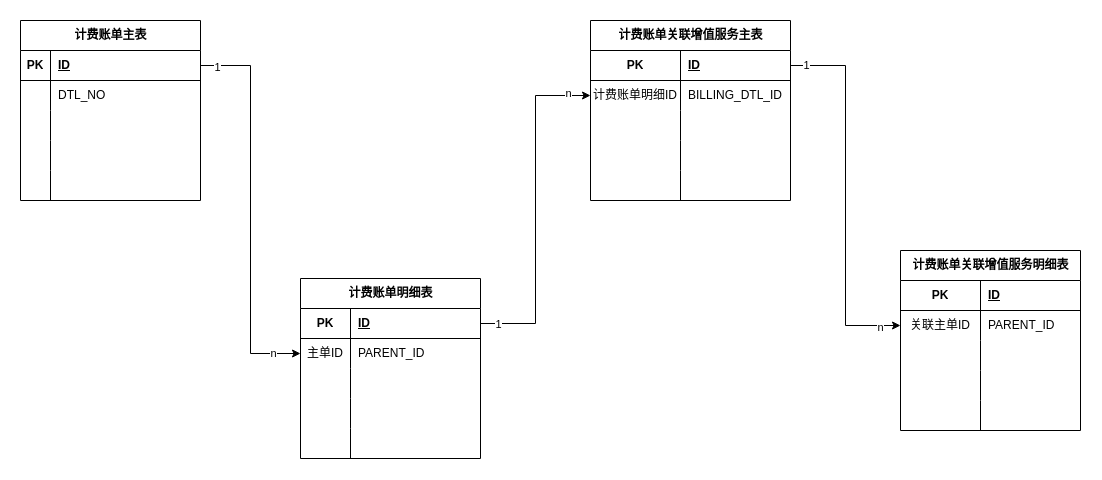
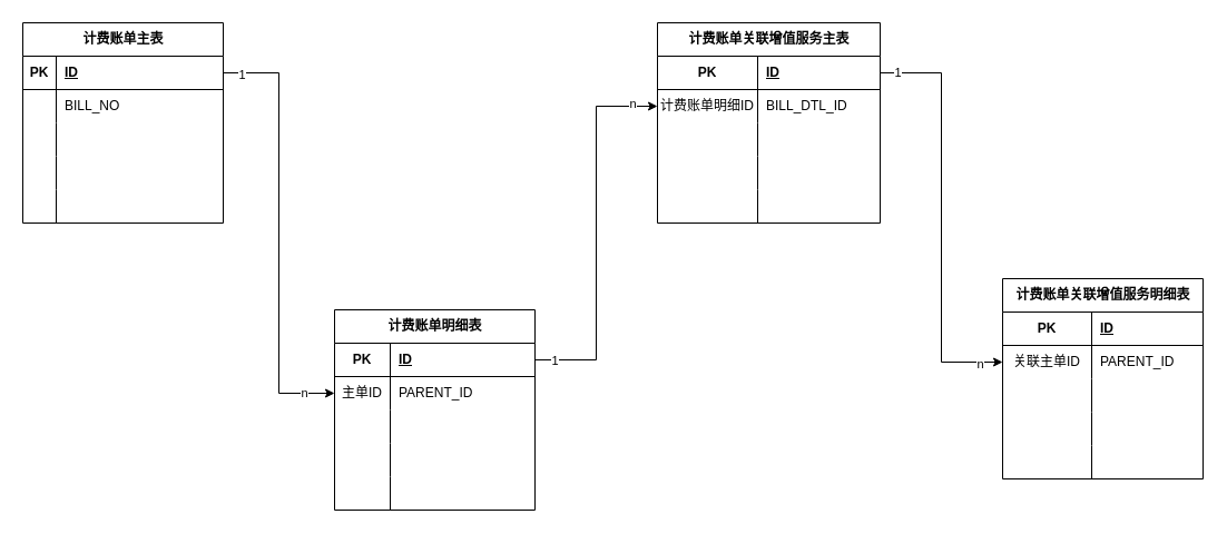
  <mxCell id="0" />
  <mxCell id="1" parent="0" />
  <mxCell id="2" value="计费账单主表" style="shape=table;startSize=30;container=1;collapsible=1;childLayout=tableLayout;fixedRows=1;rowLines=0;fontStyle=1;align=center;resizeLast=1;html=1;" parent="1" vertex="1"><mxGeometry x="20" y="20" width="180" height="180" as="geometry" /></mxCell>
  <mxCell id="3" value="" style="shape=tableRow;horizontal=0;startSize=0;swimlaneHead=0;swimlaneBody=0;fillColor=none;collapsible=0;dropTarget=0;points=[[0,0.5],[1,0.5]];portConstraint=eastwest;top=0;left=0;right=0;bottom=1;" parent="2" vertex="1"><mxGeometry y="30" width="180" height="30" as="geometry" /></mxCell>
  <mxCell id="4" value="PK" style="shape=partialRectangle;connectable=0;fillColor=none;top=0;left=0;bottom=0;right=0;fontStyle=1;overflow=hidden;whiteSpace=wrap;html=1;" parent="3" vertex="1"><mxGeometry width="30" height="30" as="geometry"><mxRectangle width="30" height="30" as="alternateBounds" /></mxGeometry></mxCell>
  <mxCell id="5" value="ID" style="shape=partialRectangle;connectable=0;fillColor=none;top=0;left=0;bottom=0;right=0;align=left;spacingLeft=6;fontStyle=5;overflow=hidden;whiteSpace=wrap;html=1;" parent="3" vertex="1"><mxGeometry x="30" width="150" height="30" as="geometry"><mxRectangle width="150" height="30" as="alternateBounds" /></mxGeometry></mxCell>
  <mxCell id="6" value="" style="shape=tableRow;horizontal=0;startSize=0;swimlaneHead=0;swimlaneBody=0;fillColor=none;collapsible=0;dropTarget=0;points=[[0,0.5],[1,0.5]];portConstraint=eastwest;top=0;left=0;right=0;bottom=0;" parent="2" vertex="1"><mxGeometry y="60" width="180" height="30" as="geometry" /></mxCell>
  <mxCell id="7" value="" style="shape=partialRectangle;connectable=0;fillColor=none;top=0;left=0;bottom=0;right=0;editable=1;overflow=hidden;whiteSpace=wrap;html=1;" parent="6" vertex="1"><mxGeometry width="30" height="30" as="geometry"><mxRectangle width="30" height="30" as="alternateBounds" /></mxGeometry></mxCell>
- <mxCell id="8" value="DTL_NO" style="shape=partialRectangle;connectable=0;fillColor=none;top=0;left=0;bottom=0;right=0;align=left;spacingLeft=6;overflow=hidden;whiteSpace=wrap;html=1;" parent="6" vertex="1"><mxGeometry x="30" width="150" height="30" as="geometry"><mxRectangle width="150" height="30" as="alternateBounds" /></mxGeometry></mxCell>
+ <mxCell id="8" value="BILL_NO" style="shape=partialRectangle;connectable=0;fillColor=none;top=0;left=0;bottom=0;right=0;align=left;spacingLeft=6;overflow=hidden;whiteSpace=wrap;html=1;" parent="6" vertex="1"><mxGeometry x="30" width="150" height="30" as="geometry"><mxRectangle width="150" height="30" as="alternateBounds" /></mxGeometry></mxCell>
  <mxCell id="9" value="" style="shape=tableRow;horizontal=0;startSize=0;swimlaneHead=0;swimlaneBody=0;fillColor=none;collapsible=0;dropTarget=0;points=[[0,0.5],[1,0.5]];portConstraint=eastwest;top=0;left=0;right=0;bottom=0;" parent="2" vertex="1"><mxGeometry y="90" width="180" height="30" as="geometry" /></mxCell>
  <mxCell id="10" value="" style="shape=partialRectangle;connectable=0;fillColor=none;top=0;left=0;bottom=0;right=0;editable=1;overflow=hidden;whiteSpace=wrap;html=1;" parent="9" vertex="1"><mxGeometry width="30" height="30" as="geometry"><mxRectangle width="30" height="30" as="alternateBounds" /></mxGeometry></mxCell>
  <mxCell id="11" value="" style="shape=partialRectangle;connectable=0;fillColor=none;top=0;left=0;bottom=0;right=0;align=left;spacingLeft=6;overflow=hidden;whiteSpace=wrap;html=1;" parent="9" vertex="1"><mxGeometry x="30" width="150" height="30" as="geometry"><mxRectangle width="150" height="30" as="alternateBounds" /></mxGeometry></mxCell>
  <mxCell id="12" value="" style="shape=tableRow;horizontal=0;startSize=0;swimlaneHead=0;swimlaneBody=0;fillColor=none;collapsible=0;dropTarget=0;points=[[0,0.5],[1,0.5]];portConstraint=eastwest;top=0;left=0;right=0;bottom=0;" parent="2" vertex="1"><mxGeometry y="120" width="180" height="30" as="geometry" /></mxCell>
  <mxCell id="13" value="" style="shape=partialRectangle;connectable=0;fillColor=none;top=0;left=0;bottom=0;right=0;editable=1;overflow=hidden;whiteSpace=wrap;html=1;" parent="12" vertex="1"><mxGeometry width="30" height="30" as="geometry"><mxRectangle width="30" height="30" as="alternateBounds" /></mxGeometry></mxCell>
  <mxCell id="14" value="" style="shape=partialRectangle;connectable=0;fillColor=none;top=0;left=0;bottom=0;right=0;align=left;spacingLeft=6;overflow=hidden;whiteSpace=wrap;html=1;" parent="12" vertex="1"><mxGeometry x="30" width="150" height="30" as="geometry"><mxRectangle width="150" height="30" as="alternateBounds" /></mxGeometry></mxCell>
  <mxCell id="15" value="" style="shape=tableRow;horizontal=0;startSize=0;swimlaneHead=0;swimlaneBody=0;fillColor=none;collapsible=0;dropTarget=0;points=[[0,0.5],[1,0.5]];portConstraint=eastwest;top=0;left=0;right=0;bottom=0;" parent="2" vertex="1"><mxGeometry y="150" width="180" height="30" as="geometry" /></mxCell>
  <mxCell id="16" value="" style="shape=partialRectangle;connectable=0;fillColor=none;top=0;left=0;bottom=0;right=0;editable=1;overflow=hidden;whiteSpace=wrap;html=1;" parent="15" vertex="1"><mxGeometry width="30" height="30" as="geometry"><mxRectangle width="30" height="30" as="alternateBounds" /></mxGeometry></mxCell>
  <mxCell id="17" value="" style="shape=partialRectangle;connectable=0;fillColor=none;top=0;left=0;bottom=0;right=0;align=left;spacingLeft=6;overflow=hidden;whiteSpace=wrap;html=1;" parent="15" vertex="1"><mxGeometry x="30" width="150" height="30" as="geometry"><mxRectangle width="150" height="30" as="alternateBounds" /></mxGeometry></mxCell>
  <mxCell id="18" value="计费账单明细表" style="shape=table;startSize=30;container=1;collapsible=1;childLayout=tableLayout;fixedRows=1;rowLines=0;fontStyle=1;align=center;resizeLast=1;html=1;" vertex="1" parent="1"><mxGeometry x="300" y="278" width="180" height="180" as="geometry" /></mxCell>
  <mxCell id="19" value="" style="shape=tableRow;horizontal=0;startSize=0;swimlaneHead=0;swimlaneBody=0;fillColor=none;collapsible=0;dropTarget=0;points=[[0,0.5],[1,0.5]];portConstraint=eastwest;top=0;left=0;right=0;bottom=1;" vertex="1" parent="18"><mxGeometry y="30" width="180" height="30" as="geometry" /></mxCell>
  <mxCell id="20" value="PK" style="shape=partialRectangle;connectable=0;fillColor=none;top=0;left=0;bottom=0;right=0;fontStyle=1;overflow=hidden;whiteSpace=wrap;html=1;" vertex="1" parent="19"><mxGeometry width="50" height="30" as="geometry"><mxRectangle width="50" height="30" as="alternateBounds" /></mxGeometry></mxCell>
  <mxCell id="21" value="ID" style="shape=partialRectangle;connectable=0;fillColor=none;top=0;left=0;bottom=0;right=0;align=left;spacingLeft=6;fontStyle=5;overflow=hidden;whiteSpace=wrap;html=1;" vertex="1" parent="19"><mxGeometry x="50" width="130" height="30" as="geometry"><mxRectangle width="130" height="30" as="alternateBounds" /></mxGeometry></mxCell>
  <mxCell id="22" value="" style="shape=tableRow;horizontal=0;startSize=0;swimlaneHead=0;swimlaneBody=0;fillColor=none;collapsible=0;dropTarget=0;points=[[0,0.5],[1,0.5]];portConstraint=eastwest;top=0;left=0;right=0;bottom=0;" vertex="1" parent="18"><mxGeometry y="60" width="180" height="30" as="geometry" /></mxCell>
  <mxCell id="23" value="主单ID" style="shape=partialRectangle;connectable=0;fillColor=none;top=0;left=0;bottom=0;right=0;editable=1;overflow=hidden;whiteSpace=wrap;html=1;" vertex="1" parent="22"><mxGeometry width="50" height="30" as="geometry"><mxRectangle width="50" height="30" as="alternateBounds" /></mxGeometry></mxCell>
  <mxCell id="24" value="PARENT_ID" style="shape=partialRectangle;connectable=0;fillColor=none;top=0;left=0;bottom=0;right=0;align=left;spacingLeft=6;overflow=hidden;whiteSpace=wrap;html=1;" vertex="1" parent="22"><mxGeometry x="50" width="130" height="30" as="geometry"><mxRectangle width="130" height="30" as="alternateBounds" /></mxGeometry></mxCell>
  <mxCell id="25" value="" style="shape=tableRow;horizontal=0;startSize=0;swimlaneHead=0;swimlaneBody=0;fillColor=none;collapsible=0;dropTarget=0;points=[[0,0.5],[1,0.5]];portConstraint=eastwest;top=0;left=0;right=0;bottom=0;" vertex="1" parent="18"><mxGeometry y="90" width="180" height="30" as="geometry" /></mxCell>
  <mxCell id="26" value="" style="shape=partialRectangle;connectable=0;fillColor=none;top=0;left=0;bottom=0;right=0;editable=1;overflow=hidden;whiteSpace=wrap;html=1;" vertex="1" parent="25"><mxGeometry width="50" height="30" as="geometry"><mxRectangle width="50" height="30" as="alternateBounds" /></mxGeometry></mxCell>
  <mxCell id="27" value="" style="shape=partialRectangle;connectable=0;fillColor=none;top=0;left=0;bottom=0;right=0;align=left;spacingLeft=6;overflow=hidden;whiteSpace=wrap;html=1;" vertex="1" parent="25"><mxGeometry x="50" width="130" height="30" as="geometry"><mxRectangle width="130" height="30" as="alternateBounds" /></mxGeometry></mxCell>
  <mxCell id="28" value="" style="shape=tableRow;horizontal=0;startSize=0;swimlaneHead=0;swimlaneBody=0;fillColor=none;collapsible=0;dropTarget=0;points=[[0,0.5],[1,0.5]];portConstraint=eastwest;top=0;left=0;right=0;bottom=0;" vertex="1" parent="18"><mxGeometry y="120" width="180" height="30" as="geometry" /></mxCell>
  <mxCell id="29" value="" style="shape=partialRectangle;connectable=0;fillColor=none;top=0;left=0;bottom=0;right=0;editable=1;overflow=hidden;whiteSpace=wrap;html=1;" vertex="1" parent="28"><mxGeometry width="50" height="30" as="geometry"><mxRectangle width="50" height="30" as="alternateBounds" /></mxGeometry></mxCell>
  <mxCell id="30" value="" style="shape=partialRectangle;connectable=0;fillColor=none;top=0;left=0;bottom=0;right=0;align=left;spacingLeft=6;overflow=hidden;whiteSpace=wrap;html=1;" vertex="1" parent="28"><mxGeometry x="50" width="130" height="30" as="geometry"><mxRectangle width="130" height="30" as="alternateBounds" /></mxGeometry></mxCell>
  <mxCell id="31" value="" style="shape=tableRow;horizontal=0;startSize=0;swimlaneHead=0;swimlaneBody=0;fillColor=none;collapsible=0;dropTarget=0;points=[[0,0.5],[1,0.5]];portConstraint=eastwest;top=0;left=0;right=0;bottom=0;" vertex="1" parent="18"><mxGeometry y="150" width="180" height="30" as="geometry" /></mxCell>
  <mxCell id="32" value="" style="shape=partialRectangle;connectable=0;fillColor=none;top=0;left=0;bottom=0;right=0;editable=1;overflow=hidden;whiteSpace=wrap;html=1;" vertex="1" parent="31"><mxGeometry width="50" height="30" as="geometry"><mxRectangle width="50" height="30" as="alternateBounds" /></mxGeometry></mxCell>
  <mxCell id="33" value="" style="shape=partialRectangle;connectable=0;fillColor=none;top=0;left=0;bottom=0;right=0;align=left;spacingLeft=6;overflow=hidden;whiteSpace=wrap;html=1;" vertex="1" parent="31"><mxGeometry x="50" width="130" height="30" as="geometry"><mxRectangle width="130" height="30" as="alternateBounds" /></mxGeometry></mxCell>
  <mxCell id="34" style="edgeStyle=orthogonalEdgeStyle;rounded=0;orthogonalLoop=1;jettySize=auto;html=1;" edge="1" parent="1" source="3" target="22"><mxGeometry relative="1" as="geometry" /></mxCell>
  <mxCell id="35" value="n" style="edgeLabel;html=1;align=center;verticalAlign=middle;resizable=0;points=[];" vertex="1" connectable="0" parent="34"><mxGeometry x="0.856" y="1" relative="1" as="geometry"><mxPoint as="offset" /></mxGeometry></mxCell>
  <mxCell id="36" value="1" style="edgeLabel;html=1;align=center;verticalAlign=middle;resizable=0;points=[];" vertex="1" connectable="0" parent="34"><mxGeometry x="-0.917" y="-1" relative="1" as="geometry"><mxPoint as="offset" /></mxGeometry></mxCell>
  <mxCell id="37" value="计费账单关联增值服务主表" style="shape=table;startSize=30;container=1;collapsible=1;childLayout=tableLayout;fixedRows=1;rowLines=0;fontStyle=1;align=center;resizeLast=1;html=1;" vertex="1" parent="1"><mxGeometry x="590" y="20" width="200" height="180" as="geometry" /></mxCell>
  <mxCell id="38" value="" style="shape=tableRow;horizontal=0;startSize=0;swimlaneHead=0;swimlaneBody=0;fillColor=none;collapsible=0;dropTarget=0;points=[[0,0.5],[1,0.5]];portConstraint=eastwest;top=0;left=0;right=0;bottom=1;" vertex="1" parent="37"><mxGeometry y="30" width="200" height="30" as="geometry" /></mxCell>
  <mxCell id="39" value="PK" style="shape=partialRectangle;connectable=0;fillColor=none;top=0;left=0;bottom=0;right=0;fontStyle=1;overflow=hidden;whiteSpace=wrap;html=1;" vertex="1" parent="38"><mxGeometry width="90" height="30" as="geometry"><mxRectangle width="90" height="30" as="alternateBounds" /></mxGeometry></mxCell>
  <mxCell id="40" value="ID" style="shape=partialRectangle;connectable=0;fillColor=none;top=0;left=0;bottom=0;right=0;align=left;spacingLeft=6;fontStyle=5;overflow=hidden;whiteSpace=wrap;html=1;" vertex="1" parent="38"><mxGeometry x="90" width="110" height="30" as="geometry"><mxRectangle width="110" height="30" as="alternateBounds" /></mxGeometry></mxCell>
  <mxCell id="41" value="" style="shape=tableRow;horizontal=0;startSize=0;swimlaneHead=0;swimlaneBody=0;fillColor=none;collapsible=0;dropTarget=0;points=[[0,0.5],[1,0.5]];portConstraint=eastwest;top=0;left=0;right=0;bottom=0;" vertex="1" parent="37"><mxGeometry y="60" width="200" height="30" as="geometry" /></mxCell>
  <mxCell id="42" value="计费账单明细ID" style="shape=partialRectangle;connectable=0;fillColor=none;top=0;left=0;bottom=0;right=0;editable=1;overflow=hidden;whiteSpace=wrap;html=1;" vertex="1" parent="41"><mxGeometry width="90" height="30" as="geometry"><mxRectangle width="90" height="30" as="alternateBounds" /></mxGeometry></mxCell>
- <mxCell id="43" value="&lt;span style=&quot;font-family: &amp;quot;PingFang SC&amp;quot;, Helvetica, Tahoma, &amp;quot;Hiragino Sans GB&amp;quot;, &amp;quot;Microsoft YaHei&amp;quot;, SimSun, Heiti, sans-serif; white-space-collapse: preserve; background-color: rgb(255, 255, 255);&quot;&gt;BILLING_DTL_ID&lt;/span&gt;" style="shape=partialRectangle;connectable=0;fillColor=none;top=0;left=0;bottom=0;right=0;align=left;spacingLeft=6;overflow=hidden;whiteSpace=wrap;html=1;" vertex="1" parent="41"><mxGeometry x="90" width="110" height="30" as="geometry"><mxRectangle width="110" height="30" as="alternateBounds" /></mxGeometry></mxCell>
+ <mxCell id="43" value="&lt;span style=&quot;font-family: &amp;quot;PingFang SC&amp;quot;, Helvetica, Tahoma, &amp;quot;Hiragino Sans GB&amp;quot;, &amp;quot;Microsoft YaHei&amp;quot;, SimSun, Heiti, sans-serif; white-space-collapse: preserve; background-color: rgb(255, 255, 255);&quot;&gt;BILL_DTL_ID&lt;/span&gt;" style="shape=partialRectangle;connectable=0;fillColor=none;top=0;left=0;bottom=0;right=0;align=left;spacingLeft=6;overflow=hidden;whiteSpace=wrap;html=1;" vertex="1" parent="41"><mxGeometry x="90" width="110" height="30" as="geometry"><mxRectangle width="110" height="30" as="alternateBounds" /></mxGeometry></mxCell>
  <mxCell id="44" value="" style="shape=tableRow;horizontal=0;startSize=0;swimlaneHead=0;swimlaneBody=0;fillColor=none;collapsible=0;dropTarget=0;points=[[0,0.5],[1,0.5]];portConstraint=eastwest;top=0;left=0;right=0;bottom=0;" vertex="1" parent="37"><mxGeometry y="90" width="200" height="30" as="geometry" /></mxCell>
  <mxCell id="45" value="" style="shape=partialRectangle;connectable=0;fillColor=none;top=0;left=0;bottom=0;right=0;editable=1;overflow=hidden;whiteSpace=wrap;html=1;" vertex="1" parent="44"><mxGeometry width="90" height="30" as="geometry"><mxRectangle width="90" height="30" as="alternateBounds" /></mxGeometry></mxCell>
  <mxCell id="46" value="" style="shape=partialRectangle;connectable=0;fillColor=none;top=0;left=0;bottom=0;right=0;align=left;spacingLeft=6;overflow=hidden;whiteSpace=wrap;html=1;" vertex="1" parent="44"><mxGeometry x="90" width="110" height="30" as="geometry"><mxRectangle width="110" height="30" as="alternateBounds" /></mxGeometry></mxCell>
  <mxCell id="47" value="" style="shape=tableRow;horizontal=0;startSize=0;swimlaneHead=0;swimlaneBody=0;fillColor=none;collapsible=0;dropTarget=0;points=[[0,0.5],[1,0.5]];portConstraint=eastwest;top=0;left=0;right=0;bottom=0;" vertex="1" parent="37"><mxGeometry y="120" width="200" height="30" as="geometry" /></mxCell>
  <mxCell id="48" value="" style="shape=partialRectangle;connectable=0;fillColor=none;top=0;left=0;bottom=0;right=0;editable=1;overflow=hidden;whiteSpace=wrap;html=1;" vertex="1" parent="47"><mxGeometry width="90" height="30" as="geometry"><mxRectangle width="90" height="30" as="alternateBounds" /></mxGeometry></mxCell>
  <mxCell id="49" value="" style="shape=partialRectangle;connectable=0;fillColor=none;top=0;left=0;bottom=0;right=0;align=left;spacingLeft=6;overflow=hidden;whiteSpace=wrap;html=1;" vertex="1" parent="47"><mxGeometry x="90" width="110" height="30" as="geometry"><mxRectangle width="110" height="30" as="alternateBounds" /></mxGeometry></mxCell>
  <mxCell id="50" value="" style="shape=tableRow;horizontal=0;startSize=0;swimlaneHead=0;swimlaneBody=0;fillColor=none;collapsible=0;dropTarget=0;points=[[0,0.5],[1,0.5]];portConstraint=eastwest;top=0;left=0;right=0;bottom=0;" vertex="1" parent="37"><mxGeometry y="150" width="200" height="30" as="geometry" /></mxCell>
  <mxCell id="51" value="" style="shape=partialRectangle;connectable=0;fillColor=none;top=0;left=0;bottom=0;right=0;editable=1;overflow=hidden;whiteSpace=wrap;html=1;" vertex="1" parent="50"><mxGeometry width="90" height="30" as="geometry"><mxRectangle width="90" height="30" as="alternateBounds" /></mxGeometry></mxCell>
  <mxCell id="52" value="" style="shape=partialRectangle;connectable=0;fillColor=none;top=0;left=0;bottom=0;right=0;align=left;spacingLeft=6;overflow=hidden;whiteSpace=wrap;html=1;" vertex="1" parent="50"><mxGeometry x="90" width="110" height="30" as="geometry"><mxRectangle width="110" height="30" as="alternateBounds" /></mxGeometry></mxCell>
  <mxCell id="53" style="edgeStyle=orthogonalEdgeStyle;rounded=0;orthogonalLoop=1;jettySize=auto;html=1;entryX=0;entryY=0.5;entryDx=0;entryDy=0;" edge="1" parent="1" source="19" target="41"><mxGeometry relative="1" as="geometry" /></mxCell>
  <mxCell id="54" value="1" style="edgeLabel;html=1;align=center;verticalAlign=middle;resizable=0;points=[];" vertex="1" connectable="0" parent="53"><mxGeometry x="-0.899" relative="1" as="geometry"><mxPoint as="offset" /></mxGeometry></mxCell>
  <mxCell id="55" value="n" style="edgeLabel;html=1;align=center;verticalAlign=middle;resizable=0;points=[];" vertex="1" connectable="0" parent="53"><mxGeometry x="0.865" y="3" relative="1" as="geometry"><mxPoint as="offset" /></mxGeometry></mxCell>
  <mxCell id="56" value="计费账单关联增值服务明细表" style="shape=table;startSize=30;container=1;collapsible=1;childLayout=tableLayout;fixedRows=1;rowLines=0;fontStyle=1;align=center;resizeLast=1;html=1;" vertex="1" parent="1"><mxGeometry x="900" y="250" width="180" height="180" as="geometry" /></mxCell>
  <mxCell id="57" value="" style="shape=tableRow;horizontal=0;startSize=0;swimlaneHead=0;swimlaneBody=0;fillColor=none;collapsible=0;dropTarget=0;points=[[0,0.5],[1,0.5]];portConstraint=eastwest;top=0;left=0;right=0;bottom=1;" vertex="1" parent="56"><mxGeometry y="30" width="180" height="30" as="geometry" /></mxCell>
  <mxCell id="58" value="PK" style="shape=partialRectangle;connectable=0;fillColor=none;top=0;left=0;bottom=0;right=0;fontStyle=1;overflow=hidden;whiteSpace=wrap;html=1;" vertex="1" parent="57"><mxGeometry width="80" height="30" as="geometry"><mxRectangle width="80" height="30" as="alternateBounds" /></mxGeometry></mxCell>
  <mxCell id="59" value="ID" style="shape=partialRectangle;connectable=0;fillColor=none;top=0;left=0;bottom=0;right=0;align=left;spacingLeft=6;fontStyle=5;overflow=hidden;whiteSpace=wrap;html=1;" vertex="1" parent="57"><mxGeometry x="80" width="100" height="30" as="geometry"><mxRectangle width="100" height="30" as="alternateBounds" /></mxGeometry></mxCell>
  <mxCell id="60" value="" style="shape=tableRow;horizontal=0;startSize=0;swimlaneHead=0;swimlaneBody=0;fillColor=none;collapsible=0;dropTarget=0;points=[[0,0.5],[1,0.5]];portConstraint=eastwest;top=0;left=0;right=0;bottom=0;" vertex="1" parent="56"><mxGeometry y="60" width="180" height="30" as="geometry" /></mxCell>
  <mxCell id="61" value="关联主单ID" style="shape=partialRectangle;connectable=0;fillColor=none;top=0;left=0;bottom=0;right=0;editable=1;overflow=hidden;whiteSpace=wrap;html=1;" vertex="1" parent="60"><mxGeometry width="80" height="30" as="geometry"><mxRectangle width="80" height="30" as="alternateBounds" /></mxGeometry></mxCell>
  <mxCell id="62" value="PARENT_ID" style="shape=partialRectangle;connectable=0;fillColor=none;top=0;left=0;bottom=0;right=0;align=left;spacingLeft=6;overflow=hidden;whiteSpace=wrap;html=1;" vertex="1" parent="60"><mxGeometry x="80" width="100" height="30" as="geometry"><mxRectangle width="100" height="30" as="alternateBounds" /></mxGeometry></mxCell>
  <mxCell id="63" value="" style="shape=tableRow;horizontal=0;startSize=0;swimlaneHead=0;swimlaneBody=0;fillColor=none;collapsible=0;dropTarget=0;points=[[0,0.5],[1,0.5]];portConstraint=eastwest;top=0;left=0;right=0;bottom=0;" vertex="1" parent="56"><mxGeometry y="90" width="180" height="30" as="geometry" /></mxCell>
  <mxCell id="64" value="" style="shape=partialRectangle;connectable=0;fillColor=none;top=0;left=0;bottom=0;right=0;editable=1;overflow=hidden;whiteSpace=wrap;html=1;" vertex="1" parent="63"><mxGeometry width="80" height="30" as="geometry"><mxRectangle width="80" height="30" as="alternateBounds" /></mxGeometry></mxCell>
  <mxCell id="65" value="" style="shape=partialRectangle;connectable=0;fillColor=none;top=0;left=0;bottom=0;right=0;align=left;spacingLeft=6;overflow=hidden;whiteSpace=wrap;html=1;" vertex="1" parent="63"><mxGeometry x="80" width="100" height="30" as="geometry"><mxRectangle width="100" height="30" as="alternateBounds" /></mxGeometry></mxCell>
  <mxCell id="66" value="" style="shape=tableRow;horizontal=0;startSize=0;swimlaneHead=0;swimlaneBody=0;fillColor=none;collapsible=0;dropTarget=0;points=[[0,0.5],[1,0.5]];portConstraint=eastwest;top=0;left=0;right=0;bottom=0;" vertex="1" parent="56"><mxGeometry y="120" width="180" height="30" as="geometry" /></mxCell>
  <mxCell id="67" value="" style="shape=partialRectangle;connectable=0;fillColor=none;top=0;left=0;bottom=0;right=0;editable=1;overflow=hidden;whiteSpace=wrap;html=1;" vertex="1" parent="66"><mxGeometry width="80" height="30" as="geometry"><mxRectangle width="80" height="30" as="alternateBounds" /></mxGeometry></mxCell>
  <mxCell id="68" value="" style="shape=partialRectangle;connectable=0;fillColor=none;top=0;left=0;bottom=0;right=0;align=left;spacingLeft=6;overflow=hidden;whiteSpace=wrap;html=1;" vertex="1" parent="66"><mxGeometry x="80" width="100" height="30" as="geometry"><mxRectangle width="100" height="30" as="alternateBounds" /></mxGeometry></mxCell>
  <mxCell id="69" value="" style="shape=tableRow;horizontal=0;startSize=0;swimlaneHead=0;swimlaneBody=0;fillColor=none;collapsible=0;dropTarget=0;points=[[0,0.5],[1,0.5]];portConstraint=eastwest;top=0;left=0;right=0;bottom=0;" vertex="1" parent="56"><mxGeometry y="150" width="180" height="30" as="geometry" /></mxCell>
  <mxCell id="70" value="" style="shape=partialRectangle;connectable=0;fillColor=none;top=0;left=0;bottom=0;right=0;editable=1;overflow=hidden;whiteSpace=wrap;html=1;" vertex="1" parent="69"><mxGeometry width="80" height="30" as="geometry"><mxRectangle width="80" height="30" as="alternateBounds" /></mxGeometry></mxCell>
  <mxCell id="71" value="" style="shape=partialRectangle;connectable=0;fillColor=none;top=0;left=0;bottom=0;right=0;align=left;spacingLeft=6;overflow=hidden;whiteSpace=wrap;html=1;" vertex="1" parent="69"><mxGeometry x="80" width="100" height="30" as="geometry"><mxRectangle width="100" height="30" as="alternateBounds" /></mxGeometry></mxCell>
  <mxCell id="72" style="edgeStyle=orthogonalEdgeStyle;rounded=0;orthogonalLoop=1;jettySize=auto;html=1;entryX=0;entryY=0.5;entryDx=0;entryDy=0;" edge="1" parent="1" source="38" target="60"><mxGeometry relative="1" as="geometry" /></mxCell>
  <mxCell id="73" value="1" style="edgeLabel;html=1;align=center;verticalAlign=middle;resizable=0;points=[];" vertex="1" connectable="0" parent="72"><mxGeometry x="-0.917" y="1" relative="1" as="geometry"><mxPoint as="offset" /></mxGeometry></mxCell>
  <mxCell id="74" value="n" style="edgeLabel;html=1;align=center;verticalAlign=middle;resizable=0;points=[];" vertex="1" connectable="0" parent="72"><mxGeometry x="0.889" y="-1" relative="1" as="geometry"><mxPoint as="offset" /></mxGeometry></mxCell>
